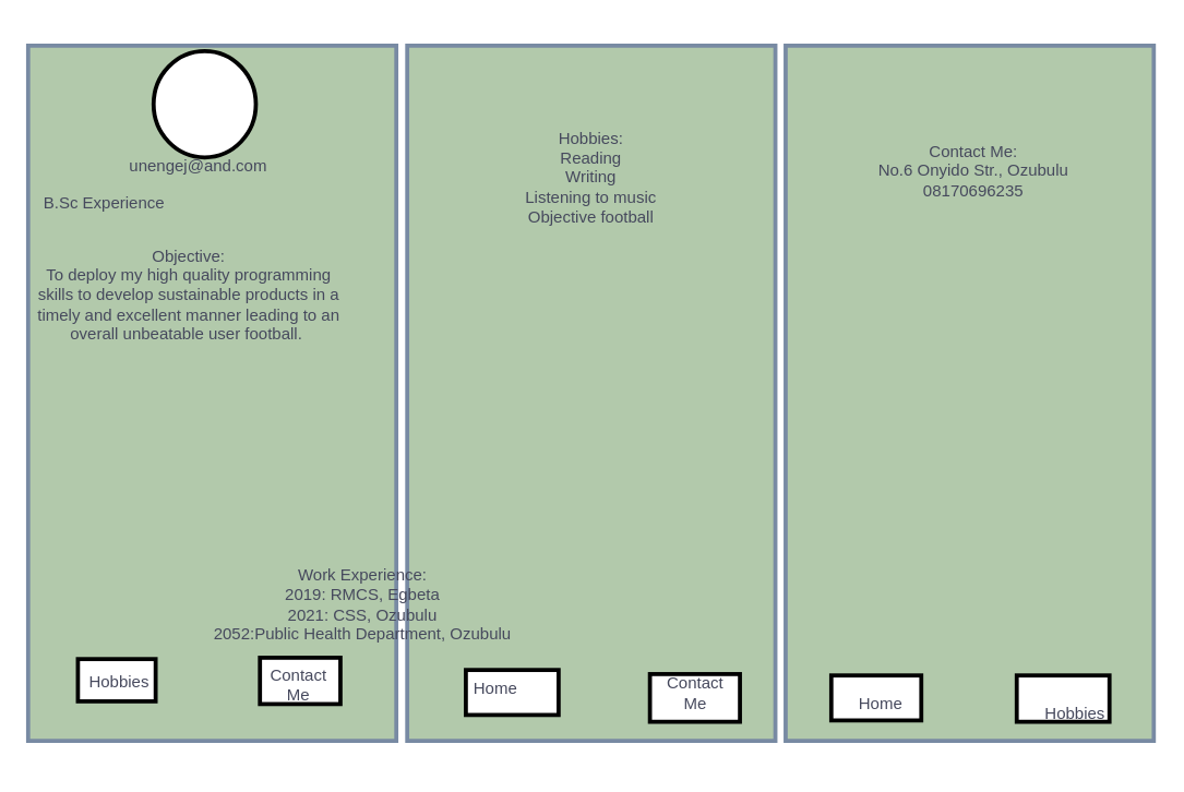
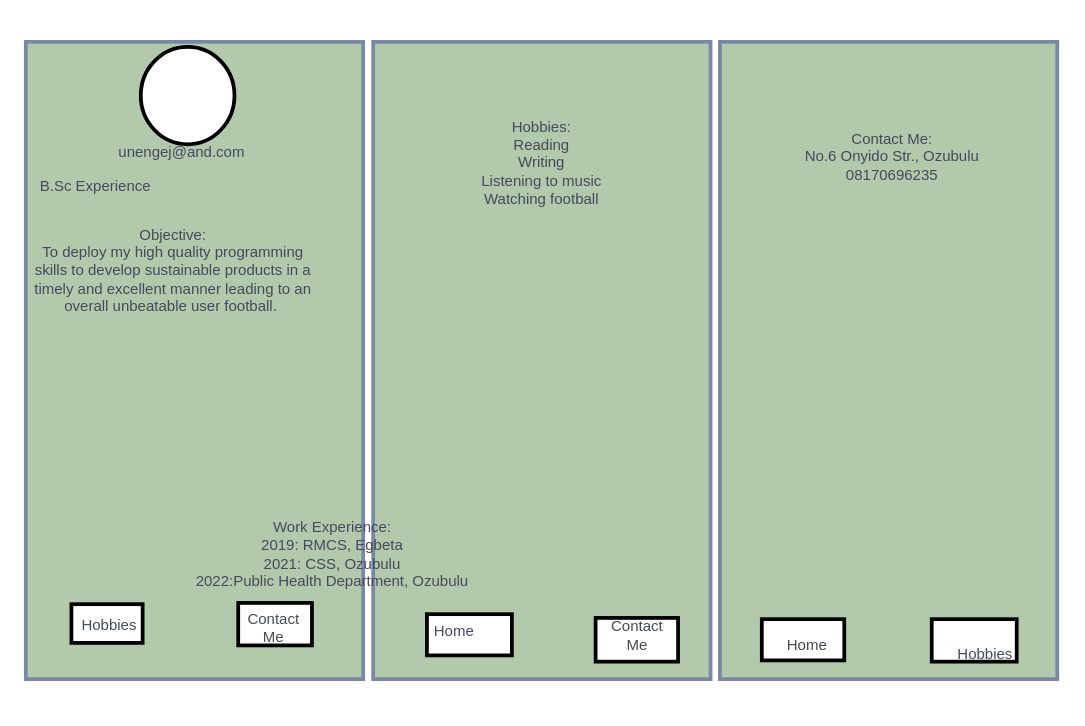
  <mxCell id="0" />
  <mxCell id="1" parent="0" />
  <mxCell id="2" value="" style="rounded=0;whiteSpace=wrap;html=1;sketch=0;hachureGap=4;fontColor=#46495D;strokeColor=#788AA3;strokeWidth=3;fillColor=#B2C9AB;" parent="1" vertex="1"><mxGeometry x="20" y="33" width="270" height="510" as="geometry" /></mxCell>
  <mxCell id="3" value="unengej@and.com" style="text;strokeColor=none;fillColor=none;html=1;align=center;verticalAlign=middle;whiteSpace=wrap;rounded=0;sketch=0;hachureGap=4;fontColor=#46495D;" parent="1" vertex="1"><mxGeometry x="103" y="93" width="84" height="57" as="geometry" /></mxCell>
  <mxCell id="4" value="" style="ellipse;whiteSpace=wrap;html=1;rounded=0;sketch=0;hachureGap=4;strokeWidth=3;" parent="1" vertex="1"><mxGeometry x="112" y="37" width="75" height="78" as="geometry" /></mxCell>
  <mxCell id="5" value="B.Sc Experience" style="text;strokeColor=none;fillColor=none;html=1;align=center;verticalAlign=middle;whiteSpace=wrap;rounded=0;sketch=0;hachureGap=4;fontColor=#46495D;" parent="1" vertex="1"><mxGeometry x="22" y="130" width="108" height="37" as="geometry" /></mxCell>
  <mxCell id="6" value="Objective:&lt;br&gt;To deploy my high quality programming skills to develop sustainable products in a timely and excellent manner leading to an overall unbeatable user football.&amp;nbsp;" style="text;strokeColor=none;fillColor=none;html=1;align=center;verticalAlign=middle;whiteSpace=wrap;rounded=0;sketch=0;hachureGap=4;fontColor=#46495D;" parent="1" vertex="1"><mxGeometry x="24.25" y="55" width="227.75" height="321" as="geometry" /></mxCell>
  <mxCell id="7" value="" style="rounded=0;whiteSpace=wrap;html=1;sketch=0;hachureGap=4;fontColor=#46495D;strokeColor=#788AA3;strokeWidth=3;fillColor=#B2C9AB;" parent="1" vertex="1"><mxGeometry x="298" y="33" width="270" height="510" as="geometry" /></mxCell>
  <mxCell id="8" value="" style="rounded=0;whiteSpace=wrap;html=1;sketch=0;hachureGap=4;strokeWidth=3;" parent="1" vertex="1"><mxGeometry x="56.5" y="483" width="57" height="31" as="geometry" /></mxCell>
  <mxCell id="9" value="Hobbies" style="text;strokeColor=none;fillColor=none;html=1;align=center;verticalAlign=middle;whiteSpace=wrap;rounded=0;sketch=0;hachureGap=4;fontColor=#46495D;" parent="1" vertex="1"><mxGeometry x="48" y="483" width="78" height="34" as="geometry" /></mxCell>
- <mxCell id="10" value="Work Experience:&lt;br&gt;2019: RMCS, Egbeta&lt;br&gt;2021: CSS, Ozubulu&lt;br&gt;2052:Public Health Department, Ozubulu" style="text;strokeColor=none;fillColor=none;html=1;align=center;verticalAlign=middle;whiteSpace=wrap;rounded=0;sketch=0;hachureGap=4;fontColor=#46495D;" parent="1" vertex="1"><mxGeometry x="22" y="376" width="487" height="134" as="geometry" /></mxCell>
+ <mxCell id="10" value="Work Experience:&lt;br&gt;2019: RMCS, Egbeta&lt;br&gt;2021: CSS, Ozubulu&lt;br&gt;2022:Public Health Department, Ozubulu" style="text;strokeColor=none;fillColor=none;html=1;align=center;verticalAlign=middle;whiteSpace=wrap;rounded=0;sketch=0;hachureGap=4;fontColor=#46495D;" parent="1" vertex="1"><mxGeometry x="22" y="376" width="487" height="134" as="geometry" /></mxCell>
  <mxCell id="11" value="" style="rounded=0;whiteSpace=wrap;html=1;sketch=0;hachureGap=4;strokeWidth=3;" parent="1" vertex="1"><mxGeometry x="190" y="482" width="59" height="34" as="geometry" /></mxCell>
- <mxCell id="12" value="Hobbies:&lt;br&gt;Reading&lt;br&gt;Writing&lt;br&gt;Listening to music&lt;br&gt;Objective football" style="text;strokeColor=none;fillColor=none;html=1;align=center;verticalAlign=middle;whiteSpace=wrap;rounded=0;sketch=0;hachureGap=4;fontColor=#46495D;" parent="1" vertex="1"><mxGeometry x="263" y="20" width="340" height="220" as="geometry" /></mxCell>
+ <mxCell id="12" value="Hobbies:&lt;br&gt;Reading&lt;br&gt;Writing&lt;br&gt;Listening to music&lt;br&gt;Watching football" style="text;strokeColor=none;fillColor=none;html=1;align=center;verticalAlign=middle;whiteSpace=wrap;rounded=0;sketch=0;hachureGap=4;fontColor=#46495D;" parent="1" vertex="1"><mxGeometry x="263" y="20" width="340" height="220" as="geometry" /></mxCell>
  <mxCell id="13" value="Contact Me" style="text;strokeColor=none;fillColor=none;html=1;align=center;verticalAlign=middle;whiteSpace=wrap;rounded=0;sketch=0;hachureGap=4;fontColor=#46495D;" parent="1" vertex="1"><mxGeometry x="208" y="483" width="21" height="38" as="geometry" /></mxCell>
  <mxCell id="14" value="" style="rounded=0;whiteSpace=wrap;html=1;sketch=0;hachureGap=4;strokeWidth=3;" parent="1" vertex="1"><mxGeometry x="341" y="491" width="68" height="33" as="geometry" /></mxCell>
  <mxCell id="15" value="" style="rounded=0;whiteSpace=wrap;html=1;sketch=0;hachureGap=4;fontColor=#46495D;strokeColor=#788AA3;strokeWidth=3;fillColor=#B2C9AB;" parent="1" vertex="1"><mxGeometry x="575.5" y="33" width="270" height="510" as="geometry" /></mxCell>
  <mxCell id="16" value="Contact Me:&lt;br&gt;No.6 Onyido Str., Ozubulu&lt;br&gt;08170696235" style="text;strokeColor=none;fillColor=none;html=1;align=center;verticalAlign=middle;whiteSpace=wrap;rounded=0;sketch=0;hachureGap=4;fontColor=#46495D;" parent="1" vertex="1"><mxGeometry x="580.5" y="42" width="265" height="165" as="geometry" /></mxCell>
  <mxCell id="17" value="Home" style="text;strokeColor=none;fillColor=none;html=1;align=center;verticalAlign=middle;whiteSpace=wrap;rounded=0;sketch=0;hachureGap=4;fontColor=#46495D;" parent="1" vertex="1"><mxGeometry x="333" y="486" width="60" height="38" as="geometry" /></mxCell>
  <mxCell id="18" value="" style="rounded=0;whiteSpace=wrap;html=1;sketch=0;hachureGap=4;strokeWidth=3;" parent="1" vertex="1"><mxGeometry x="476" y="494" width="66" height="35" as="geometry" /></mxCell>
  <mxCell id="19" value="Contact Me" style="text;strokeColor=none;fillColor=none;html=1;align=center;verticalAlign=middle;whiteSpace=wrap;rounded=0;sketch=0;hachureGap=4;fontColor=#46495D;" parent="1" vertex="1"><mxGeometry x="484.5" y="456.5" width="49" height="102" as="geometry" /></mxCell>
  <mxCell id="20" value="" style="rounded=0;whiteSpace=wrap;html=1;sketch=0;hachureGap=4;strokeWidth=3;" parent="1" vertex="1"><mxGeometry x="609" y="495" width="66" height="33" as="geometry" /></mxCell>
  <mxCell id="21" value="Home" style="text;strokeColor=none;fillColor=none;html=1;align=center;verticalAlign=middle;whiteSpace=wrap;rounded=0;sketch=0;hachureGap=4;fontColor=#46495D;" parent="1" vertex="1"><mxGeometry x="613" y="495" width="65" height="41" as="geometry" /></mxCell>
  <mxCell id="22" value="" style="rounded=0;whiteSpace=wrap;html=1;sketch=0;hachureGap=4;strokeWidth=3;" parent="1" vertex="1"><mxGeometry x="745" y="495" width="68" height="34" as="geometry" /></mxCell>
  <mxCell id="23" value="Hobbies" style="text;strokeColor=none;fillColor=none;html=1;align=center;verticalAlign=middle;whiteSpace=wrap;rounded=0;sketch=0;hachureGap=4;fontColor=#46495D;" parent="1" vertex="1"><mxGeometry x="758" y="505" width="60" height="35" as="geometry" /></mxCell>
